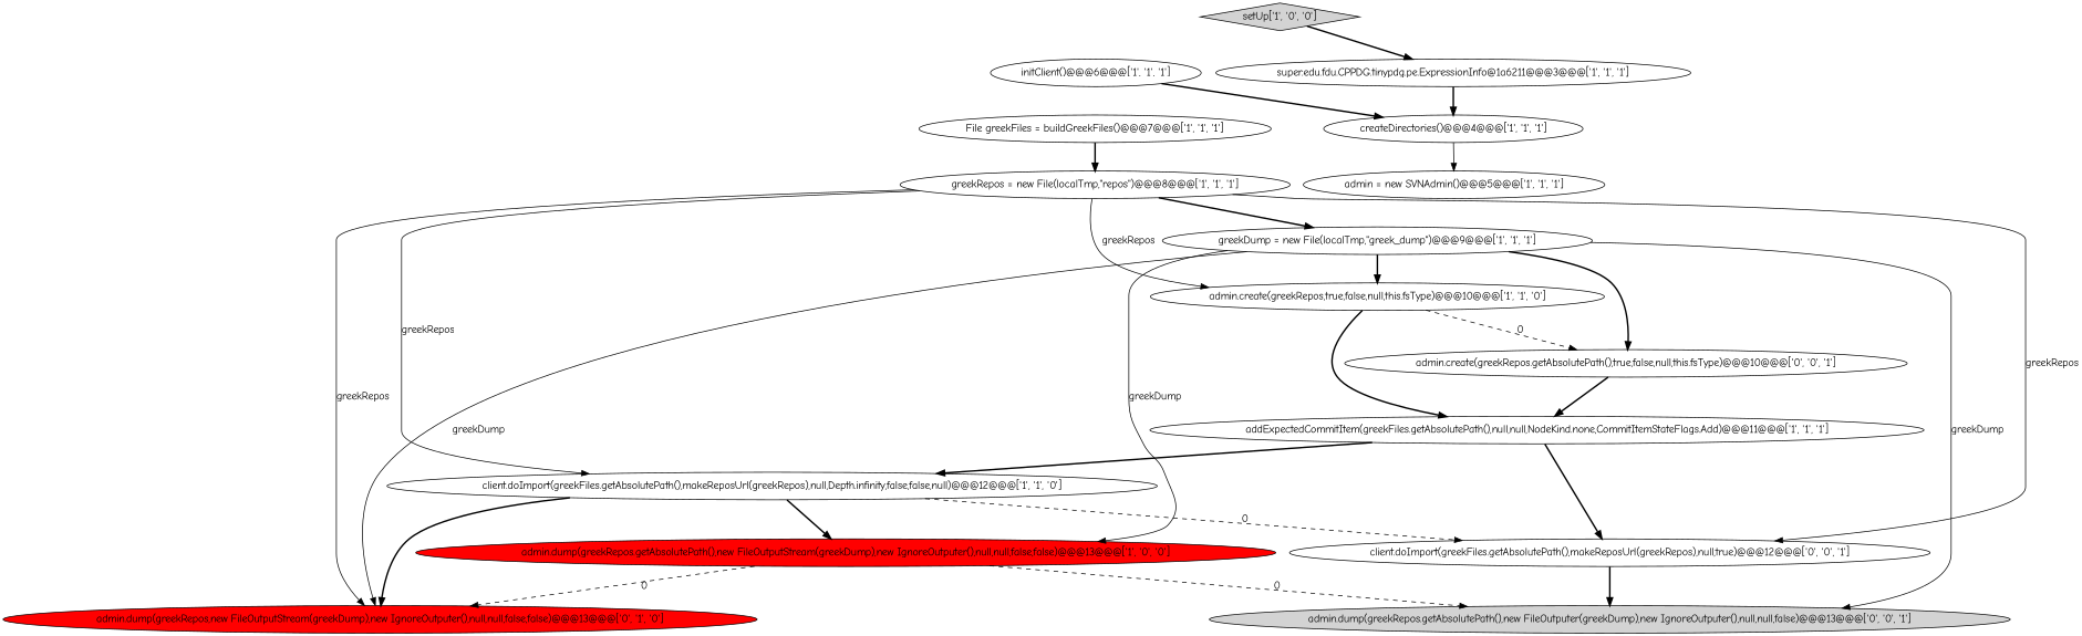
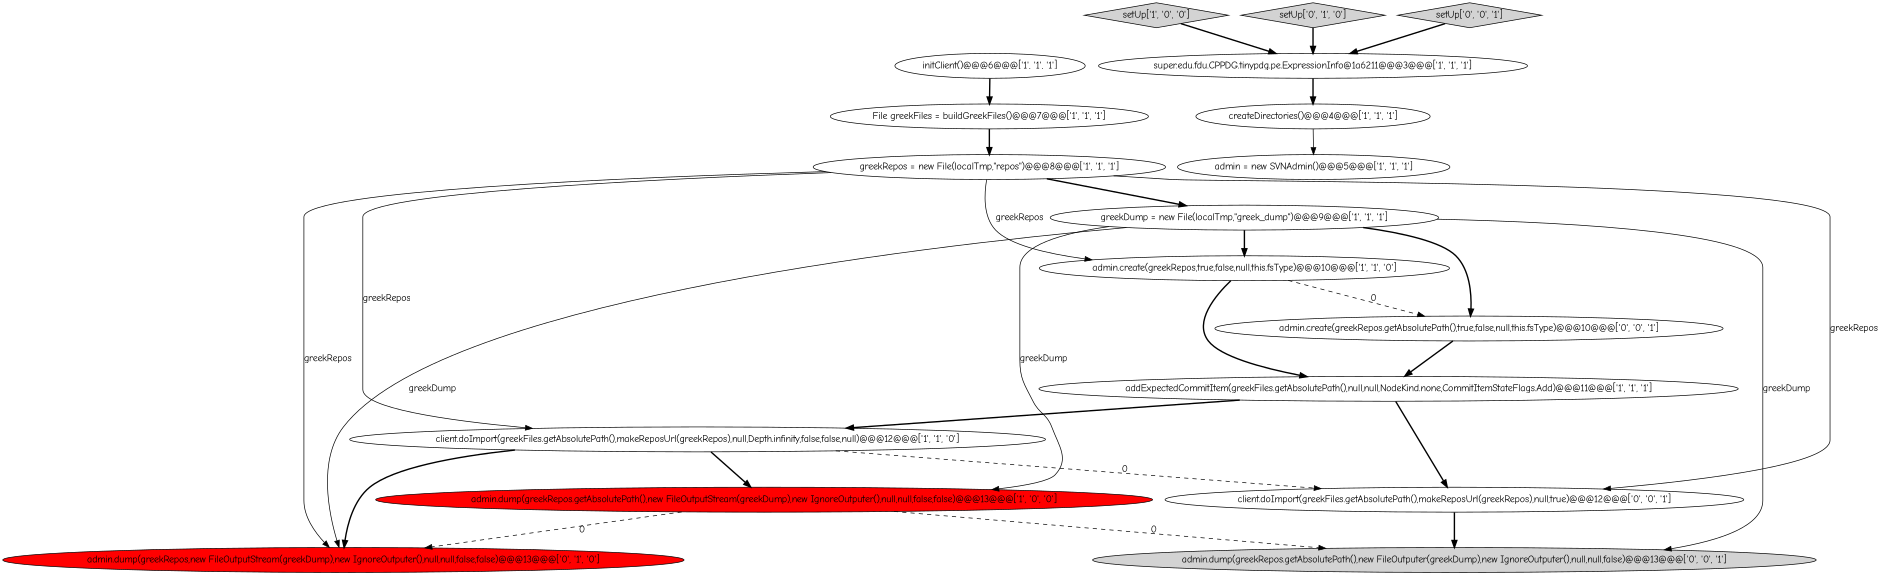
  digraph {
    fontname="Comic Neue"
    node [fillcolor=white fontname="Comic Neue" shape=ellipse style=filled]
    edge [fontname="Comic Neue" style=bold]
    n1 [fillcolor=red label="admin.dump(greekRepos,new FileOutputStream(greekDump),new IgnoreOutputer(),null,null,false,false)@@@13@@@['0', '1', '0']"]
    n2 [fillcolor=lightgray label="setUp['1', '0', '0']" shape=diamond]
    n3 [label="super.edu.fdu.CPPDG.tinypdg.pe.ExpressionInfo@1a6211@@@3@@@['1', '1', '1']"]
    n4 [label="createDirectories()@@@4@@@['1', '1', '1']"]
    n5 [label="admin = new SVNAdmin()@@@5@@@['1', '1', '1']"]
    n6 [fillcolor=lightgray label="admin.dump(greekRepos.getAbsolutePath(),new FileOutputer(greekDump),new IgnoreOutputer(),null,null,false)@@@13@@@['0', '0', '1']"]
    n7 [label="initClient()@@@6@@@['1', '1', '1']"]
    n8 [label="File greekFiles = buildGreekFiles()@@@7@@@['1', '1', '1']"]
    n9 [label="greekRepos = new File(localTmp,\"repos\")@@@8@@@['1', '1', '1']"]
    n10 [fillcolor=red label="admin.dump(greekRepos.getAbsolutePath(),new FileOutputStream(greekDump),new IgnoreOutputer(),null,null,false,false)@@@13@@@['1', '0', '0']"]
    n11 [label="client.doImport(greekFiles.getAbsolutePath(),makeReposUrl(greekRepos),null,Depth.infinity,false,false,null)@@@12@@@['1', '1', '0']"]
    n12 [label="client.doImport(greekFiles.getAbsolutePath(),makeReposUrl(greekRepos),null,true)@@@12@@@['0', '0', '1']"]
    n13 [label="admin.create(greekRepos.getAbsolutePath(),true,false,null,this.fsType)@@@10@@@['0', '0', '1']"]
    n14 [label="addExpectedCommitItem(greekFiles.getAbsolutePath(),null,null,NodeKind.none,CommitItemStateFlags.Add)@@@11@@@['1', '1', '1']"]
    n15 [label="admin.create(greekRepos,true,false,null,this.fsType)@@@10@@@['1', '1', '0']"]
    n16 [label="greekDump = new File(localTmp,\"greek_dump\")@@@9@@@['1', '1', '1']"]
+   n17 [fillcolor=lightgray label="setUp['0', '1', '0']" shape=diamond]
+   n18 [fillcolor=lightgray label="setUp['0', '0', '1']" shape=diamond]
    n2 -> n3
    n3 -> n4
    n4 -> n5 [style=solid]
-   n7 -> n4
+   n7 -> n8
    n8 -> n9
    n9 -> n1 [label=greekRepos style=solid]
    n9 -> n11 [label=greekRepos style=solid]
    n9 -> n12 [label=greekRepos style=solid]
    n9 -> n15 [label=greekRepos style=solid]
    n9 -> n16
    n10 -> n1 [label=0 style=dashed]
    n10 -> n6 [label=0 style=dashed]
    n11 -> n1
    n11 -> n10
    n11 -> n12 [label=0 style=dashed]
    n12 -> n6
    n13 -> n14
    n14 -> n11
    n14 -> n12
    n15 -> n13 [label=0 style=dashed]
    n15 -> n14
    n16 -> n1 [label=greekDump style=solid]
    n16 -> n6 [label=greekDump style=solid]
    n16 -> n10 [label=greekDump style=solid]
    n16 -> n13
    n16 -> n15
+   n17 -> n3
+   n18 -> n3
  }
